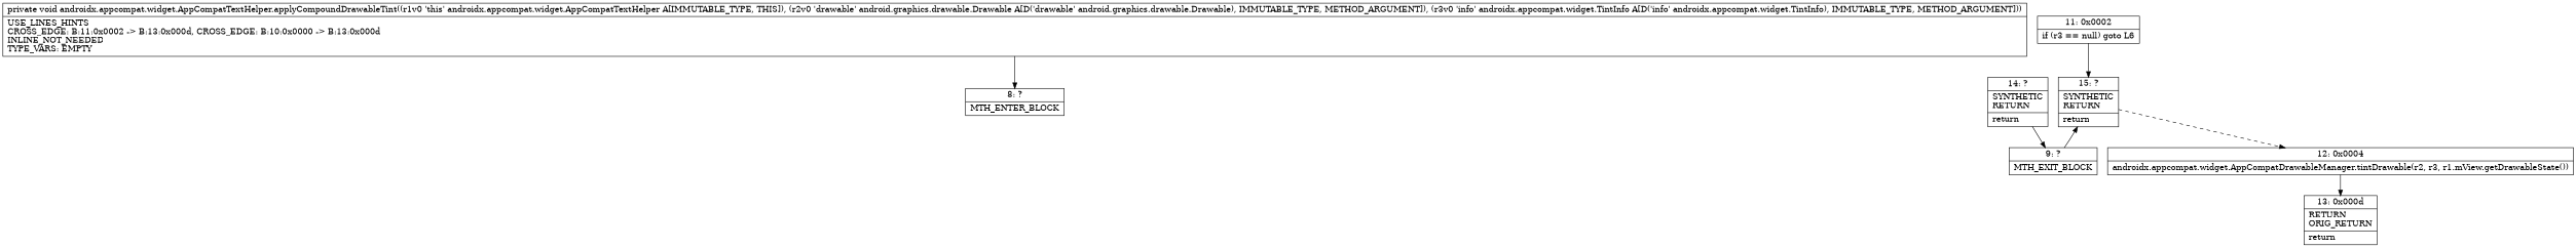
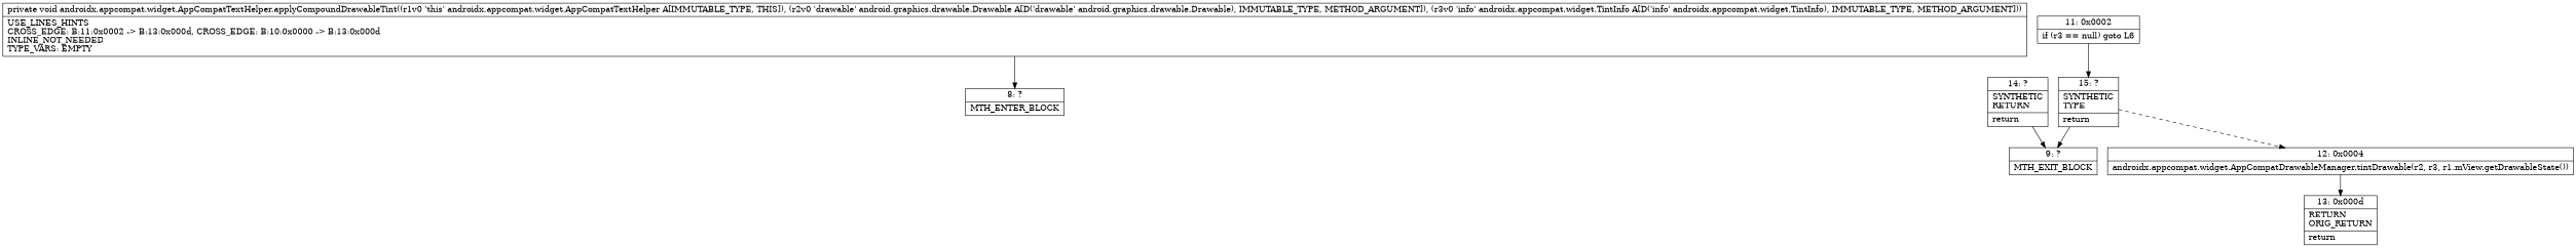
  digraph {
    node [shape=record]
    n1 [label="{8\:\ ?|MTH_ENTER_BLOCK\l}"]
    n2 [label="{11\:\ 0x0002|if (r3 == null) goto L6\l}"]
-   n3 [label="{15\:\ ?|SYNTHETIC\lRETURN\l|return\l}"]
+   n3 [label="{15\:\ ?|SYNTHETIC\lTYPE\l|return\l}"]
    n4 [label="{14\:\ ?|SYNTHETIC\lRETURN\l|return\l}"]
    n5 [label="{9\:\ ?|MTH_EXIT_BLOCK\l}"]
    n6 [label="{12\:\ 0x0004|androidx.appcompat.widget.AppCompatDrawableManager.tintDrawable(r2, r3, r1.mView.getDrawableState())\l}"]
    n7 [label="{13\:\ 0x000d|RETURN\lORIG_RETURN\l|return\l}"]
    n8 [label="{private void androidx.appcompat.widget.AppCompatTextHelper.applyCompoundDrawableTint((r1v0 'this' androidx.appcompat.widget.AppCompatTextHelper A[IMMUTABLE_TYPE, THIS]), (r2v0 'drawable' android.graphics.drawable.Drawable A[D('drawable' android.graphics.drawable.Drawable), IMMUTABLE_TYPE, METHOD_ARGUMENT]), (r3v0 'info' androidx.appcompat.widget.TintInfo A[D('info' androidx.appcompat.widget.TintInfo), IMMUTABLE_TYPE, METHOD_ARGUMENT]))  | USE_LINES_HINTS\lCROSS_EDGE: B:11:0x0002 \-\> B:13:0x000d, CROSS_EDGE: B:10:0x0000 \-\> B:13:0x000d\lINLINE_NOT_NEEDED\lTYPE_VARS: EMPTY\l}"]
    n2 -> n3
-   n5 -> n3
+   n3 -> n5
    n3 -> n6 [style=dashed]
    n4 -> n5
    n6 -> n7
    n8 -> n1
  }
